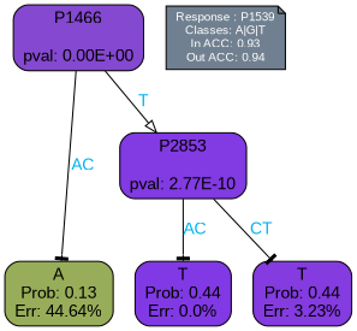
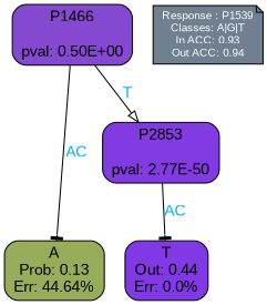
  digraph {
    fontname="Liberation Sans"
    ranksep=equally
    splines=polylines
    node [color=black fontname="Liberation Sans" shape=box style="filled, rounded"]
    edge [arrowhead=tee fontcolor=deepskyblue2 fontname="Liberation Sans"]
    n1 [fillcolor="#98ad59" label="A\nProb: 0.13\nErr: 44.64%"]
-   n2 [fillcolor="#8139e5" label="T\nProb: 0.44\nErr: 0.0%"]
-   n3 [fillcolor="#843bdf" label="T\nProb: 0.44\nErr: 3.23%"]
+   n2 [fillcolor="#8139e5" label="T\nOut: 0.44\nErr: 0.0%"]
    n4 [align=left fillcolor=slategray fontcolor=white fontsize=10 label="Response : P1539\nClasses: A|G|T\nIn ACC: 0.93\nOut ACC: 0.94\n" shape=note style=filled]
-   n5 [fillcolor="#8548d0" label="P1466\n\npval: 0.00E+00"]
-   n6 [fillcolor="#823ae2" label="P2853\n\npval: 2.77E-10"]
+   n5 [fillcolor="#8548d0" label="P1466\n\npval: 0.50E+00"]
+   n6 [fillcolor="#823ae2" label="P2853\n\npval: 2.77E-50"]
    subgraph sub_1 {
      rank=same
      n1
      n2
-     n3
    }
    subgraph sub_2 {
      rank=same
      n4
      n5
    }
    n5 -> n1 [label=AC]
    n5 -> n6 [arrowhead=onormal label=T]
    n6 -> n2 [label=AC]
-   n6 -> n3 [label=CT]
  }
